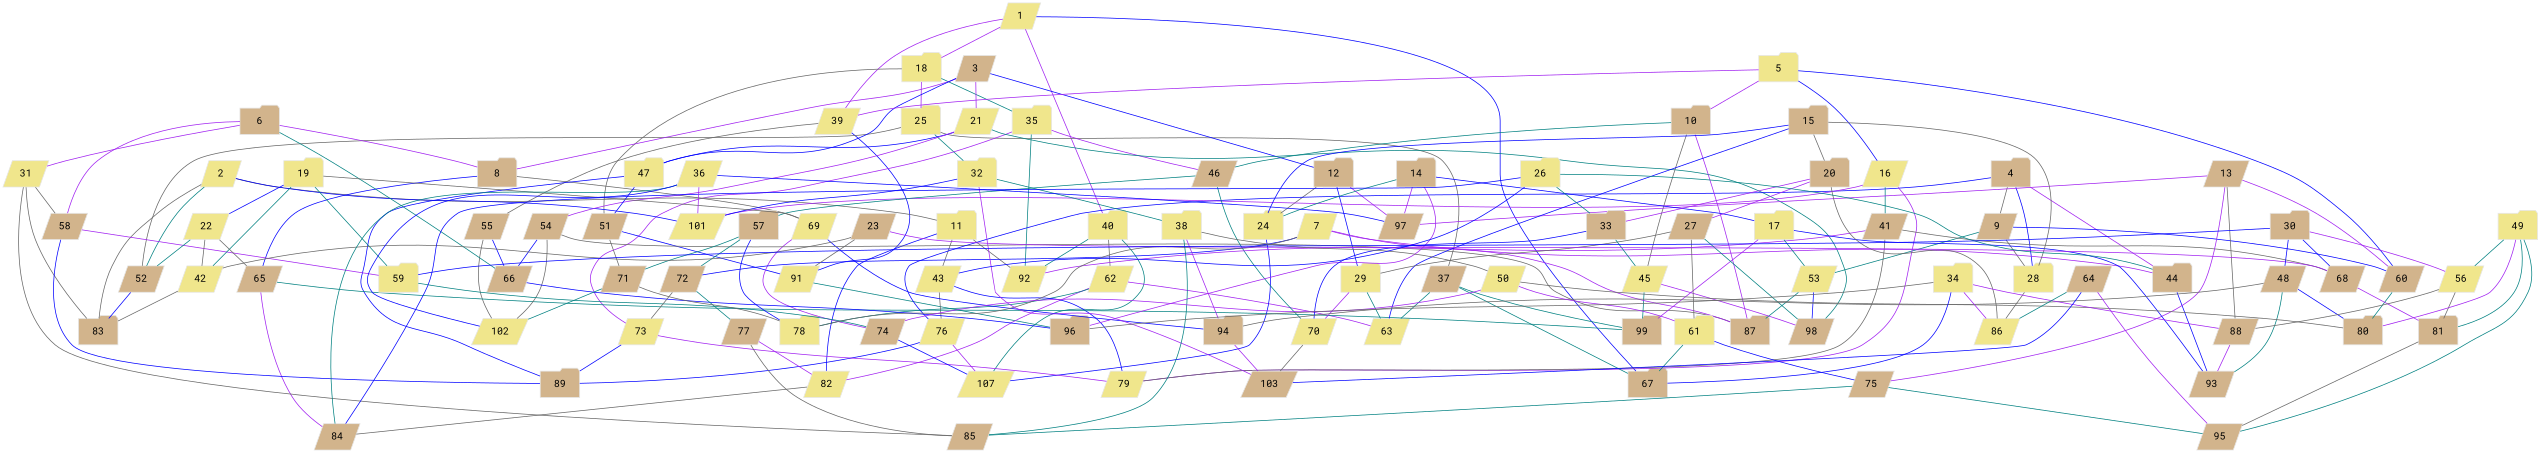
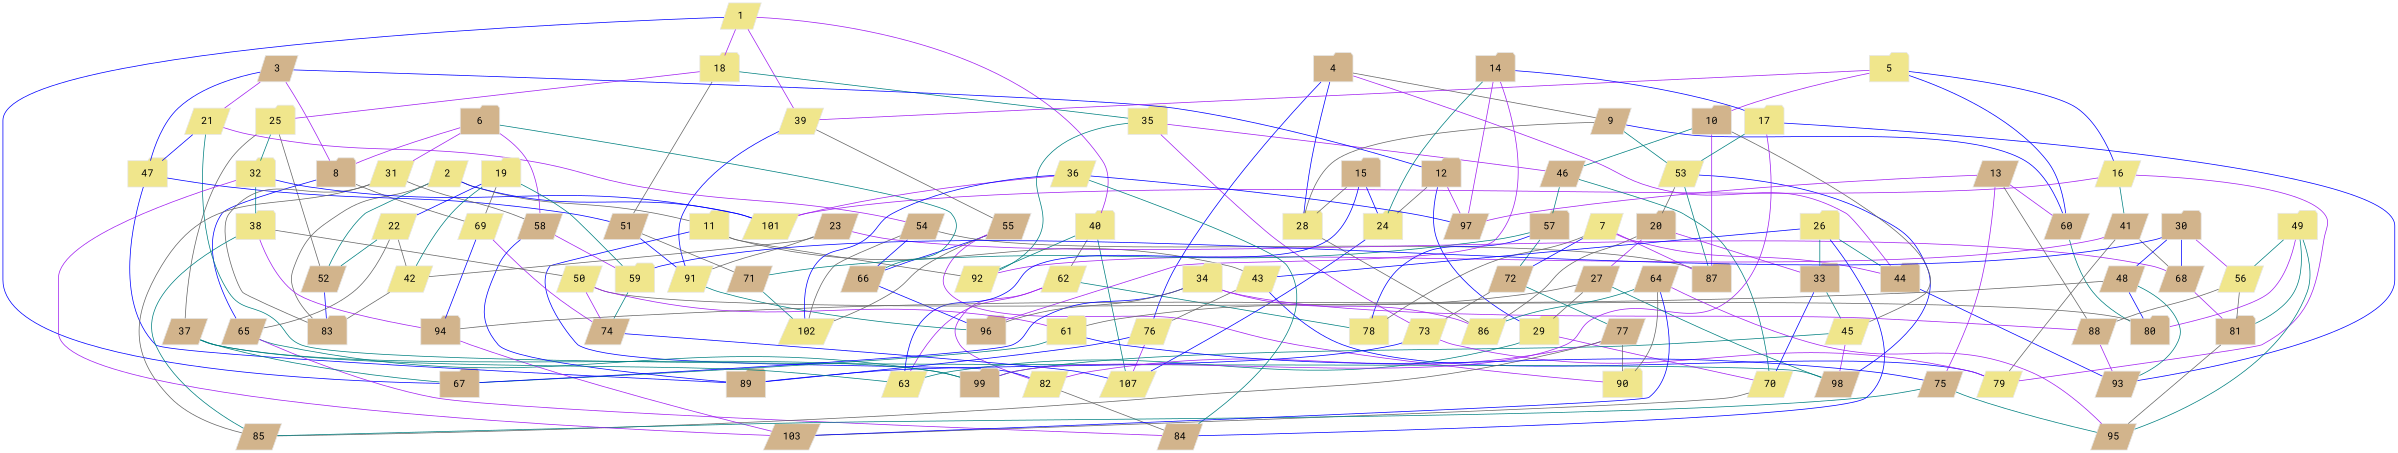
  graph {
    fontname="Roboto Mono"
    node [color=gray90 fillcolor=tan fontname="Roboto Mono" shape=parallelogram style=filled]
    edge [color=purple fontname="Roboto Mono"]
    1 [fillcolor=khaki]
    18 [fillcolor=khaki shape=folder]
    39 [fillcolor=khaki]
    40 [fillcolor=khaki shape=folder]
    67 [shape=folder]
    25 [fillcolor=khaki shape=folder]
    35 [fillcolor=khaki shape=folder]
    51
    91 [fillcolor=khaki]
    55
    92 [fillcolor=khaki]
    n12 [fillcolor=khaki label=107]
    62 [fillcolor=khaki]
    2 [fillcolor=khaki]
    11 [fillcolor=khaki shape=folder]
    52
    83 [shape=folder]
    101 [fillcolor=khaki]
    43 [fillcolor=khaki]
    82 [fillcolor=khaki]
    8 [shape=folder]
    3
    12 [shape=folder]
    21 [fillcolor=khaki]
    47 [fillcolor=khaki shape=folder]
    65
    69 [fillcolor=khaki]
    24 [fillcolor=khaki shape=folder]
    29 [fillcolor=khaki shape=folder]
    97
    54
    98
    89 [shape=folder]
    4 [shape=folder]
    9
    28 [fillcolor=khaki shape=folder]
    44 [shape=folder]
    76 [fillcolor=khaki]
    60
    53 [fillcolor=khaki]
    86 [fillcolor=khaki]
    93
    5 [fillcolor=khaki shape=folder]
    10 [shape=folder]
    16 [fillcolor=khaki]
    87 [shape=folder]
    45 [fillcolor=khaki]
    46
    41
    79 [fillcolor=khaki]
    80 [shape=folder]
    6 [shape=folder]
    31 [fillcolor=khaki]
    58
    66
    85
    59 [fillcolor=khaki shape=folder]
    96 [shape=folder]
    7 [fillcolor=khaki]
    72
    78 [fillcolor=khaki shape=folder]
    73 [fillcolor=khaki]
    77
    99 [shape=folder]
    84
    94 [shape=folder]
    74
    70 [fillcolor=khaki]
    57 [shape=folder]
    63 [fillcolor=khaki]
    13
    75
    88
    95
    14 [shape=folder]
    17 [fillcolor=khaki shape=folder]
    15 [shape=folder]
    20 [shape=folder]
    27
    33 [shape=folder]
    68
    32 [fillcolor=khaki shape=folder]
    37
    71
    19 [fillcolor=khaki shape=folder]
    22 [fillcolor=khaki]
    42 [fillcolor=khaki]
    61 [fillcolor=khaki shape=folder]
    102 [fillcolor=khaki]
    23
    81 [shape=folder]
+   90 [fillcolor=khaki shape=folder]
    38 [fillcolor=khaki shape=folder]
    103
    26 [fillcolor=khaki shape=folder]
    30 [shape=folder]
    48
    56 [fillcolor=khaki]
    50 [fillcolor=khaki]
    34 [fillcolor=khaki shape=folder]
    36 [fillcolor=khaki]
    49 [fillcolor=khaki shape=folder]
    64
    1 -- 18
    1 -- 39
    1 -- 40
    1 -- 67 [color=blue]
    18 -- 25
    18 -- 35 [color=teal]
    18 -- 51 [color=gray40]
    39 -- 91 [color=blue]
    39 -- 55 [color=gray40]
    40 -- 92 [color=teal]
    40 -- n12 [color=teal]
    40 -- 62 [color=gray40]
    25 -- 52 [color=gray40]
    25 -- 32 [color=teal]
    25 -- 37 [color=gray40]
    35 -- 92 [color=teal]
    35 -- 46
    35 -- 73
    51 -- 91 [color=blue]
    51 -- 71 [color=gray40]
    91 -- 96 [color=teal]
    55 -- 66 [color=blue]
    55 -- 102 [color=gray40]
+   55 -- 90
    62 -- 82
    62 -- 78 [color=teal]
    62 -- 63
    2 -- 11 [color=gray40]
    2 -- 52 [color=teal]
    2 -- 83 [color=gray40]
    2 -- 101 [color=blue]
    11 -- 92 [color=gray40]
    11 -- 43 [color=gray40]
    11 -- 82 [color=blue]
    52 -- 83 [color=blue]
    43 -- 76 [color=gray40]
    43 -- 79 [color=blue]
    82 -- 84 [color=gray40]
    8 -- 65 [color=blue]
    8 -- 69 [color=gray40]
    3 -- 8
    3 -- 12 [color=blue]
    3 -- 21
    3 -- 47 [color=blue]
    12 -- 24 [color=gray40]
    12 -- 29 [color=blue]
    12 -- 97
    21 -- 47 [color=blue]
    21 -- 54
    21 -- 98 [color=teal]
    47 -- 51 [color=blue]
    47 -- 89 [color=blue]
    65 -- 99 [color=teal]
    65 -- 84
    69 -- 94 [color=blue]
    69 -- 74
    24 -- n12 [color=blue]
    29 -- 70
    29 -- 63 [color=teal]
    54 -- 87 [color=gray40]
    54 -- 66 [color=blue]
    54 -- 102 [color=gray40]
    4 -- 9 [color=gray40]
    4 -- 28 [color=blue]
    4 -- 44
    4 -- 76 [color=blue]
    9 -- 28 [color=gray40]
    9 -- 60 [color=blue]
    9 -- 53 [color=teal]
    28 -- 86 [color=gray40]
    44 -- 93 [color=blue]
    76 -- n12
    76 -- 89 [color=blue]
    60 -- 80 [color=teal]
    53 -- 98 [color=blue]
    53 -- 87 [color=teal]
    5 -- 39
    5 -- 60 [color=blue]
    5 -- 10
    5 -- 16 [color=blue]
    10 -- 87
    10 -- 45 [color=gray40]
    10 -- 46 [color=teal]
    16 -- 101
    16 -- 41 [color=teal]
    16 -- 79
    45 -- 98
    45 -- 99 [color=teal]
    46 -- 70 [color=teal]
    46 -- 57 [color=teal]
    41 -- 92
    41 -- 79 [color=gray40]
    41 -- 68 [color=gray40]
    6 -- 8
    6 -- 31
    6 -- 58
    6 -- 66 [color=teal]
    31 -- 83 [color=gray40]
    31 -- 58 [color=gray40]
    31 -- 85 [color=gray40]
    58 -- 89 [color=blue]
    58 -- 59
    66 -- 96 [color=blue]
    59 -- 74 [color=teal]
    7 -- 44
    7 -- 87
    7 -- 72 [color=blue]
    7 -- 78 [color=gray40]
    72 -- 73 [color=gray40]
    72 -- 77 [color=teal]
    73 -- 89 [color=blue]
    73 -- 79
    77 -- 82
    77 -- 85 [color=gray40]
+   77 -- 90 [color=gray40]
    94 -- 103
    74 -- n12 [color=blue]
    70 -- 103 [color=gray40]
    57 -- 72 [color=teal]
    57 -- 78 [color=blue]
    57 -- 71 [color=teal]
    13 -- 97
    13 -- 60
    13 -- 75
    13 -- 88 [color=gray40]
    75 -- 85 [color=teal]
    75 -- 95 [color=teal]
    88 -- 93
    14 -- 24 [color=teal]
    14 -- 97
    14 -- 96
    14 -- 17 [color=blue]
    17 -- 53 [color=teal]
    17 -- 93 [color=blue]
    17 -- 99
    15 -- 24 [color=blue]
    15 -- 28 [color=gray40]
    15 -- 63 [color=blue]
-   15 -- 20 [color=gray40]
+   53 -- 20 [color=gray40]
    20 -- 86 [color=gray40]
    20 -- 27
    20 -- 33
    27 -- 29 [color=gray40]
    27 -- 98 [color=teal]
    27 -- 61 [color=gray40]
    33 -- 45 [color=teal]
    33 -- 70 [color=blue]
    68 -- 81
    32 -- 101 [color=blue]
    32 -- 38 [color=teal]
    32 -- 103
    37 -- 67 [color=teal]
    37 -- 99 [color=teal]
    37 -- 63 [color=teal]
-   71 -- 78 [color=gray40]
    71 -- 102 [color=teal]
    19 -- 69 [color=gray40]
    19 -- 59 [color=teal]
    19 -- 22 [color=blue]
    19 -- 42 [color=teal]
    22 -- 52 [color=teal]
    22 -- 65 [color=gray40]
    22 -- 42 [color=gray40]
    42 -- 83 [color=gray40]
    61 -- 67 [color=teal]
    61 -- 75 [color=blue]
    23 -- 91 [color=gray40]
    23 -- 68
    23 -- 42 [color=gray40]
    81 -- 95 [color=gray40]
    38 -- 85 [color=teal]
    38 -- 94
    38 -- 50 [color=gray40]
    26 -- 43 [color=blue]
    26 -- 44 [color=teal]
    26 -- 84 [color=blue]
    26 -- 33 [color=teal]
    30 -- 59 [color=blue]
    30 -- 68 [color=blue]
    30 -- 48 [color=blue]
    30 -- 56
    48 -- 93 [color=teal]
    48 -- 80 [color=blue]
    48 -- 94 [color=gray40]
    56 -- 88 [color=gray40]
    56 -- 81 [color=gray40]
    50 -- 80 [color=gray40]
    50 -- 74
    50 -- 61
    34 -- 67 [color=blue]
    34 -- 86
    34 -- 96 [color=gray40]
    34 -- 88
    36 -- 101
    36 -- 97 [color=blue]
    36 -- 84 [color=teal]
    36 -- 102 [color=blue]
    49 -- 80
    49 -- 95 [color=teal]
    49 -- 81 [color=teal]
    49 -- 56 [color=teal]
    64 -- 86 [color=teal]
    64 -- 95
+   64 -- 90 [color=gray40]
    64 -- 103 [color=blue]
  }
